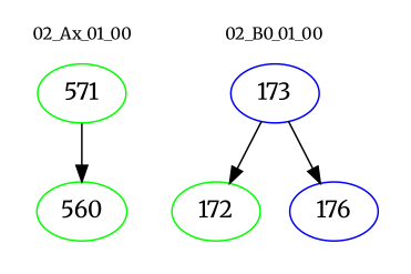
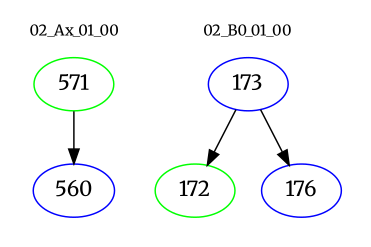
  digraph {
    fontname=Merriweather
    node [color=blue fontname=Merriweather]
    edge [color=black fontname=Merriweather]
    n1 [color=green label=571]
-   n2 [color=green label=560]
+   n2 [label=560]
    n3 [label=173]
    n4 [color=green label=172]
    n5 [label=176]
    subgraph cluster_1 {
      color=white
      fontsize=10
      label="02_Ax_01_00"
      n1
      n2
    }
    subgraph cluster_2 {
      color=white
      fontsize=10
      label="02_B0_01_00"
      n3
      n4
      n5
    }
    n1 -> n2
    n3 -> n4
    n3 -> n5
  }
